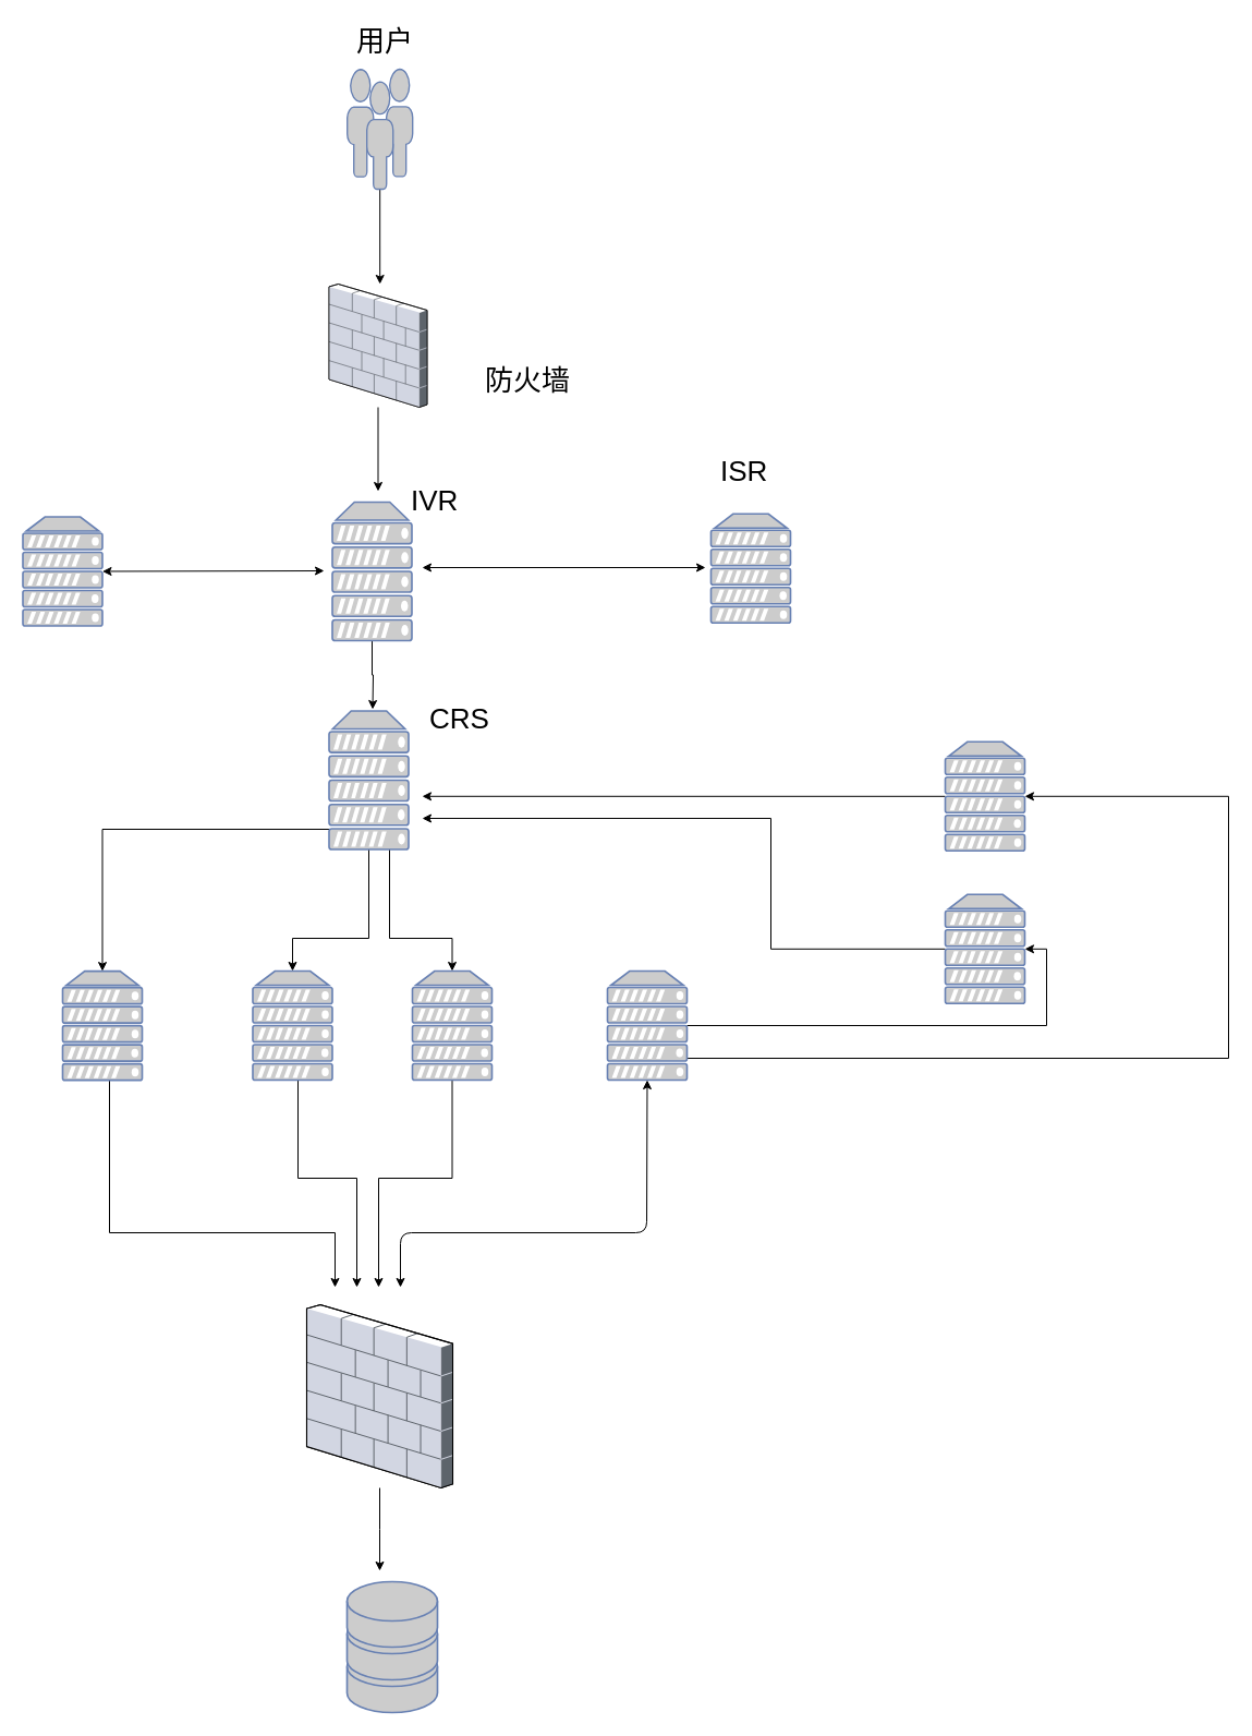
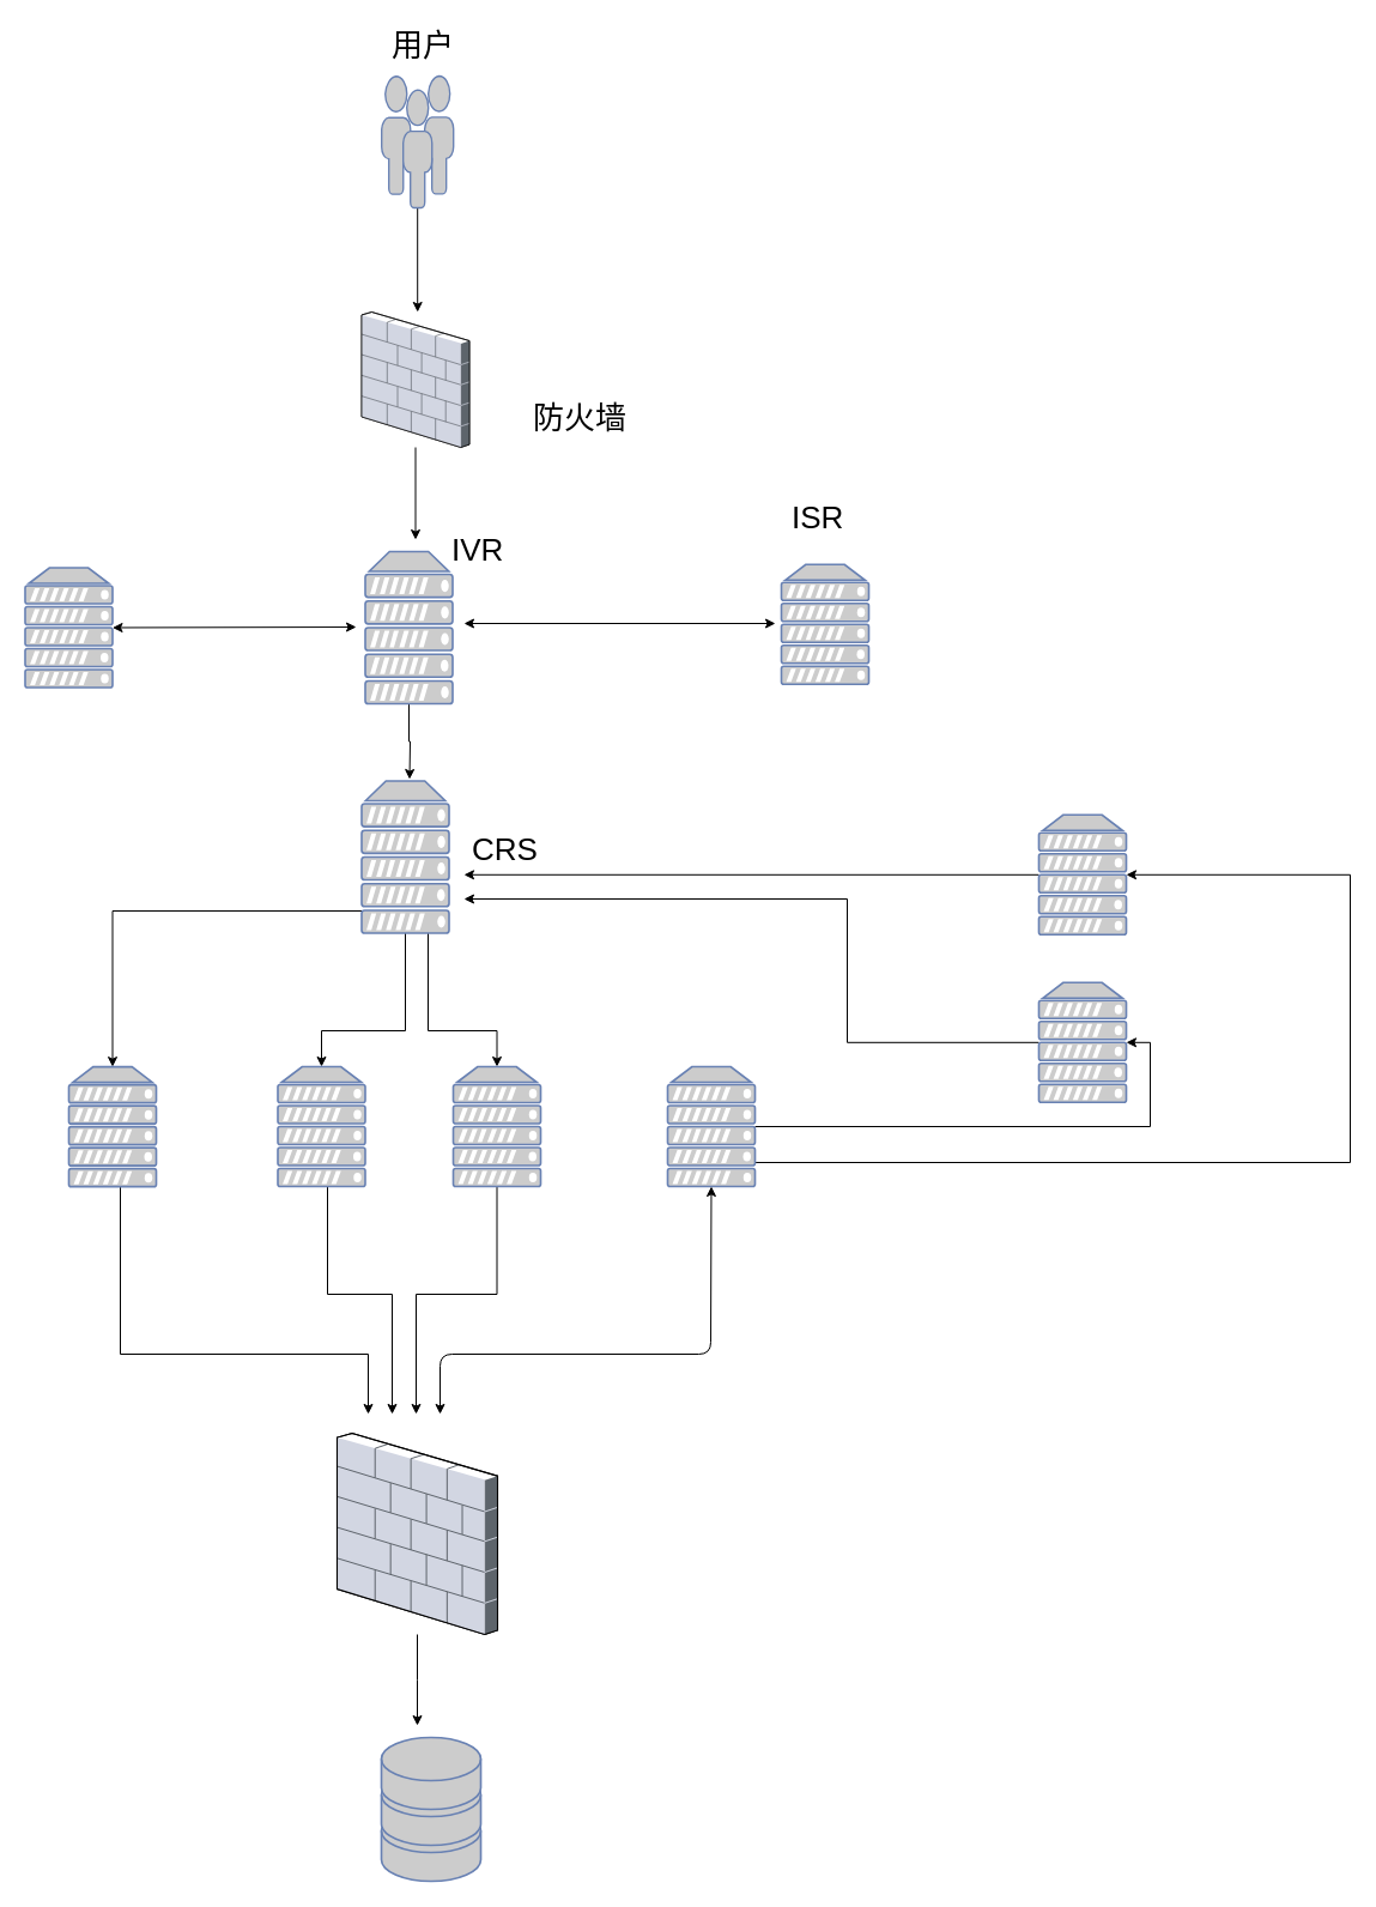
  <mxCell id="0" />
  <mxCell id="1" parent="0" />
  <mxCell id="2" value="" style="fontColor=#0066CC;verticalAlign=top;verticalLabelPosition=bottom;labelPosition=center;align=center;html=1;outlineConnect=0;fillColor=#CCCCCC;strokeColor=#6881B3;gradientColor=none;gradientDirection=north;strokeWidth=2;shape=mxgraph.networks.storage;" parent="1" vertex="1"><mxGeometry x="318" y="1450" width="83" height="120" as="geometry" /></mxCell>
  <mxCell id="3" style="edgeStyle=orthogonalEdgeStyle;rounded=0;orthogonalLoop=1;jettySize=auto;html=1;" parent="1" source="31" edge="1"><mxGeometry relative="1" as="geometry"><mxPoint x="307" y="1180" as="targetPoint" /><Array as="points"><mxPoint x="100" y="1130" /><mxPoint x="307" y="1130" /></Array></mxGeometry></mxCell>
  <mxCell id="4" value="" style="fontColor=#0066CC;verticalAlign=top;verticalLabelPosition=bottom;labelPosition=center;align=center;html=1;outlineConnect=0;fillColor=#CCCCCC;strokeColor=#6881B3;gradientColor=none;gradientDirection=north;strokeWidth=2;shape=mxgraph.networks.server;" parent="1" vertex="1"><mxGeometry x="20.5" y="473.5" width="73" height="100" as="geometry" /></mxCell>
  <mxCell id="5" style="edgeStyle=orthogonalEdgeStyle;rounded=0;orthogonalLoop=1;jettySize=auto;html=1;entryX=0.5;entryY=0;entryDx=0;entryDy=0;entryPerimeter=0;" parent="1" source="8" target="31" edge="1"><mxGeometry relative="1" as="geometry"><Array as="points"><mxPoint x="93" y="760" /></Array></mxGeometry></mxCell>
  <mxCell id="6" style="edgeStyle=orthogonalEdgeStyle;rounded=0;orthogonalLoop=1;jettySize=auto;html=1;entryX=0.5;entryY=0;entryDx=0;entryDy=0;entryPerimeter=0;fontSize=26;" edge="1" parent="1" source="8" target="24"><mxGeometry relative="1" as="geometry"><Array as="points"><mxPoint x="357" y="860" /><mxPoint x="415" y="860" /></Array></mxGeometry></mxCell>
  <mxCell id="7" style="edgeStyle=orthogonalEdgeStyle;rounded=0;orthogonalLoop=1;jettySize=auto;html=1;fontSize=26;" edge="1" parent="1" source="8" target="10"><mxGeometry relative="1" as="geometry"><Array as="points"><mxPoint x="338" y="860" /><mxPoint x="268" y="860" /></Array></mxGeometry></mxCell>
  <mxCell id="8" value="" style="fontColor=#0066CC;verticalAlign=top;verticalLabelPosition=bottom;labelPosition=center;align=center;html=1;outlineConnect=0;fillColor=#CCCCCC;strokeColor=#6881B3;gradientColor=none;gradientDirection=north;strokeWidth=2;shape=mxgraph.networks.server;" parent="1" vertex="1"><mxGeometry x="301.5" y="651.5" width="73" height="127" as="geometry" /></mxCell>
  <mxCell id="9" style="edgeStyle=orthogonalEdgeStyle;rounded=0;orthogonalLoop=1;jettySize=auto;html=1;" parent="1" source="10" edge="1"><mxGeometry relative="1" as="geometry"><mxPoint x="327" y="1180" as="targetPoint" /><Array as="points"><mxPoint x="273" y="1080" /><mxPoint x="327" y="1080" /></Array></mxGeometry></mxCell>
  <mxCell id="10" value="" style="fontColor=#0066CC;verticalAlign=top;verticalLabelPosition=bottom;labelPosition=center;align=center;html=1;outlineConnect=0;fillColor=#CCCCCC;strokeColor=#6881B3;gradientColor=none;gradientDirection=north;strokeWidth=2;shape=mxgraph.networks.server;" parent="1" vertex="1"><mxGeometry x="231.5" y="890" width="73" height="100" as="geometry" /></mxCell>
  <mxCell id="11" style="edgeStyle=orthogonalEdgeStyle;rounded=0;orthogonalLoop=1;jettySize=auto;html=1;" parent="1" source="12" edge="1"><mxGeometry relative="1" as="geometry"><mxPoint x="387" y="729.786" as="targetPoint" /></mxGeometry></mxCell>
  <mxCell id="12" value="" style="fontColor=#0066CC;verticalAlign=top;verticalLabelPosition=bottom;labelPosition=center;align=center;html=1;outlineConnect=0;fillColor=#CCCCCC;strokeColor=#6881B3;gradientColor=none;gradientDirection=north;strokeWidth=2;shape=mxgraph.networks.server;" parent="1" vertex="1"><mxGeometry x="867" y="679.786" width="73" height="100" as="geometry" /></mxCell>
  <mxCell id="13" style="edgeStyle=orthogonalEdgeStyle;rounded=0;orthogonalLoop=1;jettySize=auto;html=1;" parent="1" source="14" edge="1"><mxGeometry relative="1" as="geometry"><mxPoint x="387" y="750" as="targetPoint" /><Array as="points"><mxPoint x="707" y="870" /><mxPoint x="707" y="750" /></Array></mxGeometry></mxCell>
  <mxCell id="14" value="" style="fontColor=#0066CC;verticalAlign=top;verticalLabelPosition=bottom;labelPosition=center;align=center;html=1;outlineConnect=0;fillColor=#CCCCCC;strokeColor=#6881B3;gradientColor=none;gradientDirection=north;strokeWidth=2;shape=mxgraph.networks.server;" parent="1" vertex="1"><mxGeometry x="867" y="819.786" width="73" height="100" as="geometry" /></mxCell>
  <mxCell id="15" style="edgeStyle=orthogonalEdgeStyle;rounded=0;orthogonalLoop=1;jettySize=auto;html=1;" parent="1" source="16" edge="1"><mxGeometry relative="1" as="geometry"><mxPoint x="348.214" y="260" as="targetPoint" /></mxGeometry></mxCell>
  <mxCell id="16" value="" style="fontColor=#0066CC;verticalAlign=top;verticalLabelPosition=bottom;labelPosition=center;align=center;html=1;outlineConnect=0;fillColor=#CCCCCC;strokeColor=#6881B3;gradientColor=none;gradientDirection=north;strokeWidth=2;shape=mxgraph.networks.users;" parent="1" vertex="1"><mxGeometry x="318.214" y="63" width="60" height="110" as="geometry" /></mxCell>
  <mxCell id="17" style="edgeStyle=orthogonalEdgeStyle;rounded=0;orthogonalLoop=1;jettySize=auto;html=1;" parent="1" source="18" edge="1"><mxGeometry relative="1" as="geometry"><mxPoint x="346.5" y="450" as="targetPoint" /></mxGeometry></mxCell>
  <mxCell id="18" value="" style="verticalLabelPosition=bottom;aspect=fixed;html=1;verticalAlign=top;strokeColor=none;align=center;outlineConnect=0;shape=mxgraph.citrix.firewall;" parent="1" vertex="1"><mxGeometry x="301.5" y="260" width="90" height="113" as="geometry" /></mxCell>
  <mxCell id="19" style="edgeStyle=orthogonalEdgeStyle;rounded=0;orthogonalLoop=1;jettySize=auto;html=1;" parent="1" source="20" edge="1"><mxGeometry relative="1" as="geometry"><mxPoint x="341.5" y="650" as="targetPoint" /></mxGeometry></mxCell>
  <mxCell id="20" value="" style="fontColor=#0066CC;verticalAlign=top;verticalLabelPosition=bottom;labelPosition=center;align=center;html=1;outlineConnect=0;fillColor=#CCCCCC;strokeColor=#6881B3;gradientColor=none;gradientDirection=north;strokeWidth=2;shape=mxgraph.networks.server;" parent="1" vertex="1"><mxGeometry x="304.5" y="460" width="73" height="127" as="geometry" /></mxCell>
  <mxCell id="21" style="edgeStyle=orthogonalEdgeStyle;rounded=0;orthogonalLoop=1;jettySize=auto;html=1;" parent="1" source="22" edge="1"><mxGeometry relative="1" as="geometry"><mxPoint x="348" y="1440" as="targetPoint" /></mxGeometry></mxCell>
  <mxCell id="22" value="" style="verticalLabelPosition=bottom;aspect=fixed;html=1;verticalAlign=top;strokeColor=none;align=center;outlineConnect=0;shape=mxgraph.citrix.firewall;" parent="1" vertex="1"><mxGeometry x="281" y="1196" width="134" height="168" as="geometry" /></mxCell>
  <mxCell id="23" style="edgeStyle=orthogonalEdgeStyle;rounded=0;orthogonalLoop=1;jettySize=auto;html=1;" parent="1" source="24" edge="1"><mxGeometry relative="1" as="geometry"><mxPoint x="347" y="1180" as="targetPoint" /><Array as="points"><mxPoint x="415" y="1080" /><mxPoint x="347" y="1080" /></Array></mxGeometry></mxCell>
  <mxCell id="24" value="" style="fontColor=#0066CC;verticalAlign=top;verticalLabelPosition=bottom;labelPosition=center;align=center;html=1;outlineConnect=0;fillColor=#CCCCCC;strokeColor=#6881B3;gradientColor=none;gradientDirection=north;strokeWidth=2;shape=mxgraph.networks.server;" parent="1" vertex="1"><mxGeometry x="378" y="890" width="73" height="100" as="geometry" /></mxCell>
  <mxCell id="25" style="edgeStyle=orthogonalEdgeStyle;rounded=0;orthogonalLoop=1;jettySize=auto;html=1;entryX=1;entryY=0.5;entryDx=0;entryDy=0;entryPerimeter=0;" parent="1" source="27" target="14" edge="1"><mxGeometry relative="1" as="geometry" /></mxCell>
  <mxCell id="26" style="edgeStyle=orthogonalEdgeStyle;rounded=0;orthogonalLoop=1;jettySize=auto;html=1;entryX=1;entryY=0.5;entryDx=0;entryDy=0;entryPerimeter=0;" parent="1" source="27" target="12" edge="1"><mxGeometry relative="1" as="geometry"><Array as="points"><mxPoint x="1127" y="970" /><mxPoint x="1127" y="730" /></Array></mxGeometry></mxCell>
  <mxCell id="27" value="" style="fontColor=#0066CC;verticalAlign=top;verticalLabelPosition=bottom;labelPosition=center;align=center;html=1;outlineConnect=0;fillColor=#CCCCCC;strokeColor=#6881B3;gradientColor=none;gradientDirection=north;strokeWidth=2;shape=mxgraph.networks.server;" parent="1" vertex="1"><mxGeometry x="557" y="890" width="73" height="100" as="geometry" /></mxCell>
  <mxCell id="28" value="" style="fontColor=#0066CC;verticalAlign=top;verticalLabelPosition=bottom;labelPosition=center;align=center;html=1;outlineConnect=0;fillColor=#CCCCCC;strokeColor=#6881B3;gradientColor=none;gradientDirection=north;strokeWidth=2;shape=mxgraph.networks.server;" parent="1" vertex="1"><mxGeometry x="652" y="470.786" width="73" height="100" as="geometry" /></mxCell>
  <mxCell id="29" value="" style="endArrow=classic;startArrow=classic;html=1;exitX=1;exitY=0.5;exitDx=0;exitDy=0;exitPerimeter=0;" parent="1" source="4" edge="1"><mxGeometry width="50" height="50" relative="1" as="geometry"><mxPoint x="7" y="740" as="sourcePoint" /><mxPoint x="297" y="523" as="targetPoint" /></mxGeometry></mxCell>
  <mxCell id="30" value="" style="endArrow=classic;startArrow=classic;html=1;entryX=0.5;entryY=1;entryDx=0;entryDy=0;entryPerimeter=0;" parent="1" target="27" edge="1"><mxGeometry width="50" height="50" relative="1" as="geometry"><mxPoint x="367" y="1180" as="sourcePoint" /><mxPoint x="637" y="1200" as="targetPoint" /><Array as="points"><mxPoint x="367" y="1130" /><mxPoint x="593" y="1130" /></Array></mxGeometry></mxCell>
  <mxCell id="31" value="" style="fontColor=#0066CC;verticalAlign=top;verticalLabelPosition=bottom;labelPosition=center;align=center;html=1;outlineConnect=0;fillColor=#CCCCCC;strokeColor=#6881B3;gradientColor=none;gradientDirection=north;strokeWidth=2;shape=mxgraph.networks.server;" parent="1" vertex="1"><mxGeometry x="57" y="890.143" width="73" height="100" as="geometry" /></mxCell>
  <mxCell id="32" value="用户" style="text;html=1;resizable=0;points=[];autosize=1;align=left;verticalAlign=top;spacingTop=-4;fontSize=26;" vertex="1" parent="1"><mxGeometry x="324.5" y="20" width="70" height="30" as="geometry" /></mxCell>
  <mxCell id="33" value="防火墙" style="text;html=1;resizable=0;points=[];autosize=1;align=left;verticalAlign=top;spacingTop=-4;fontSize=26;" vertex="1" parent="1"><mxGeometry x="443" y="331" width="90" height="30" as="geometry" /></mxCell>
  <mxCell id="34" value="IVR" style="text;html=1;resizable=0;points=[];autosize=1;align=left;verticalAlign=top;spacingTop=-4;fontSize=26;" vertex="1" parent="1"><mxGeometry x="374.5" y="441" width="60" height="30" as="geometry" /></mxCell>
  <mxCell id="35" value="ISR&lt;br&gt;&lt;br&gt;" style="text;html=1;resizable=0;points=[];autosize=1;align=left;verticalAlign=top;spacingTop=-4;fontSize=26;" vertex="1" parent="1"><mxGeometry x="658.5" y="413.5" width="60" height="60" as="geometry" /></mxCell>
  <mxCell id="36" value="" style="endArrow=classic;startArrow=classic;html=1;fontSize=26;" edge="1" parent="1"><mxGeometry width="50" height="50" relative="1" as="geometry"><mxPoint x="387" y="520" as="sourcePoint" /><mxPoint x="647" y="520" as="targetPoint" /></mxGeometry></mxCell>
- <mxCell id="37" value="CRS" style="text;html=1;resizable=0;points=[];autosize=1;align=left;verticalAlign=top;spacingTop=-4;fontSize=26;" vertex="1" parent="1"><mxGeometry x="392" y="641" width="70" height="30" as="geometry" /></mxCell>
+ <mxCell id="37" value="CRS" style="text;html=1;resizable=0;points=[];autosize=1;align=left;verticalAlign=top;spacingTop=-4;fontSize=26;" vertex="1" parent="1"><mxGeometry x="392" y="691" width="70" height="30" as="geometry" /></mxCell>
